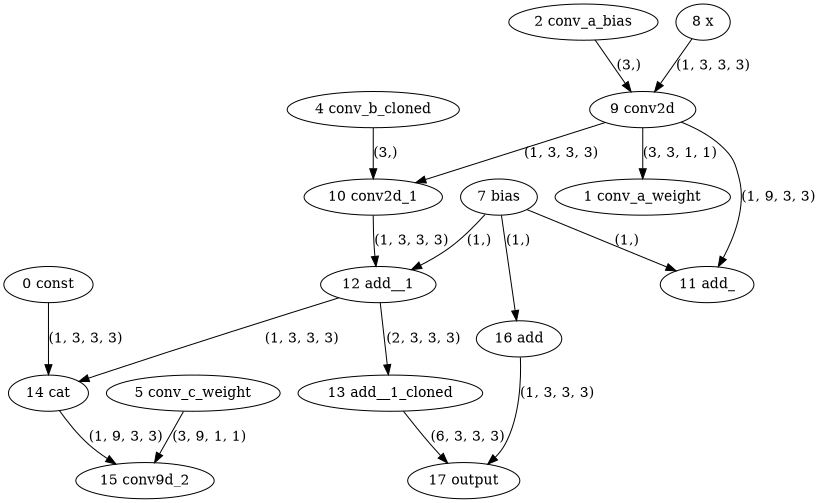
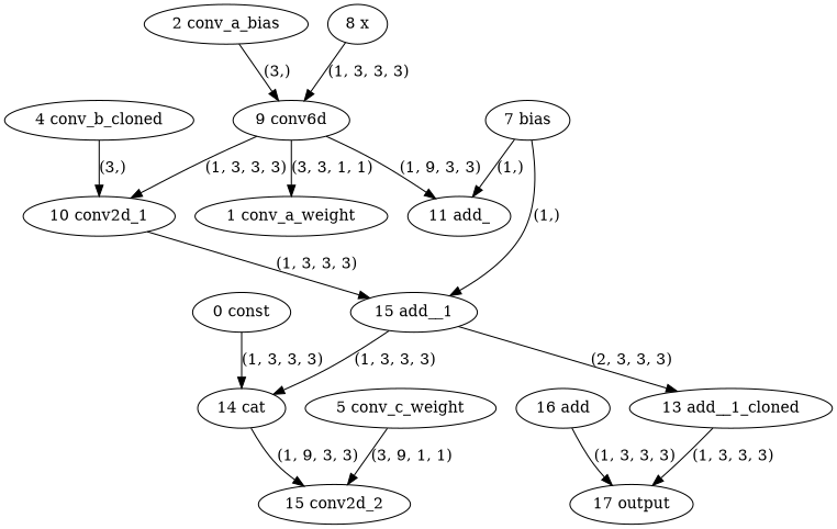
  strict digraph {
    node [type=get_attr]
    edge [style=solid]
    "14 cat" [type=cat]
    "0 const"
-   "15 conv2d_2" [type=conv2d label="15 conv9d_2"]
-   "9 conv2d" [type=conv2d]
+   "15 conv2d_2" [type=conv2d]
+   "9 conv2d" [type=conv2d label="9 conv6d"]
    "1 conv_a_weight"
    "10 conv2d_1" [type=conv2d]
    "11 add_" [type=add_]
    "2 conv_a_bias"
-   "12 add__1" [type=add_]
+   "12 add__1" [type=add_ label="15 add__1"]
    n10 [label="4 conv_b_cloned"]
    "5 conv_c_weight"
    "7 bias"
    "16 add" [type=add]
    "13 add__1_cloned" [type=clone]
    "17 output" [type=output]
    "8 x" [type=input]
    "14 cat" -> "15 conv2d_2" [label="(1, 9, 3, 3)"]
    "0 const" -> "14 cat" [label="(1, 3, 3, 3)"]
    "9 conv2d" -> "1 conv_a_weight" [label="(3, 3, 1, 1)"]
    "9 conv2d" -> "10 conv2d_1" [label="(1, 3, 3, 3)"]
    "9 conv2d" -> "11 add_" [label="(1, 9, 3, 3)"]
    "10 conv2d_1" -> "12 add__1" [label="(1, 3, 3, 3)"]
    "2 conv_a_bias" -> "9 conv2d" [label="(3,)"]
    "12 add__1" -> "14 cat" [label="(1, 3, 3, 3)"]
    "12 add__1" -> "13 add__1_cloned" [label="(2, 3, 3, 3)"]
    n10 -> "10 conv2d_1" [label="(3,)"]
    "5 conv_c_weight" -> "15 conv2d_2" [label="(3, 9, 1, 1)"]
    "7 bias" -> "11 add_" [label="(1,)"]
    "7 bias" -> "12 add__1" [label="(1,)"]
-   "7 bias" -> "16 add" [label="(1,)"]
    "16 add" -> "17 output" [label="(1, 3, 3, 3)"]
-   "13 add__1_cloned" -> "17 output" [label="(6, 3, 3, 3)"]
+   "13 add__1_cloned" -> "17 output" [label="(1, 3, 3, 3)"]
    "8 x" -> "9 conv2d" [label="(1, 3, 3, 3)"]
  }
